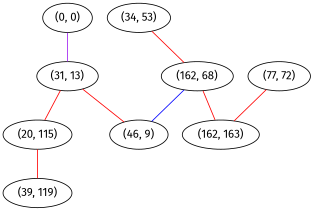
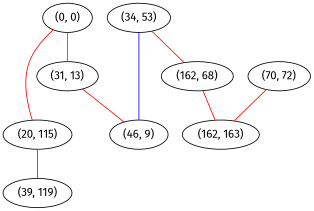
  graph {
    fontname="Fira Sans"
    node [fontname="Fira Sans"]
    edge [color=red fontname="Fira Sans" weight=1]
    "(0, 0)"
    "(31, 13)"
    "(46, 9)"
    "(20, 115)"
-   "(70, 72)" [label="(77, 72)"]
+   "(70, 72)"
    "(162, 163)"
    "(34, 53)"
    "(162, 68)"
    "(39, 119)"
    "(0, 0)" -- "(31, 13)" [color=purple weight=4]
    "(31, 13)" -- "(46, 9)"
-   "(31, 13)" -- "(20, 115)"
+   "(0, 0)" -- "(20, 115)"
    "(20, 115)" -- "(39, 119)"
    "(70, 72)" -- "(162, 163)"
-   "(162, 68)" -- "(46, 9)" [color=blue weight=3]
+   "(34, 53)" -- "(46, 9)" [color=blue weight=3]
    "(34, 53)" -- "(162, 68)"
    "(162, 68)" -- "(162, 163)" [weight=3]
  }
